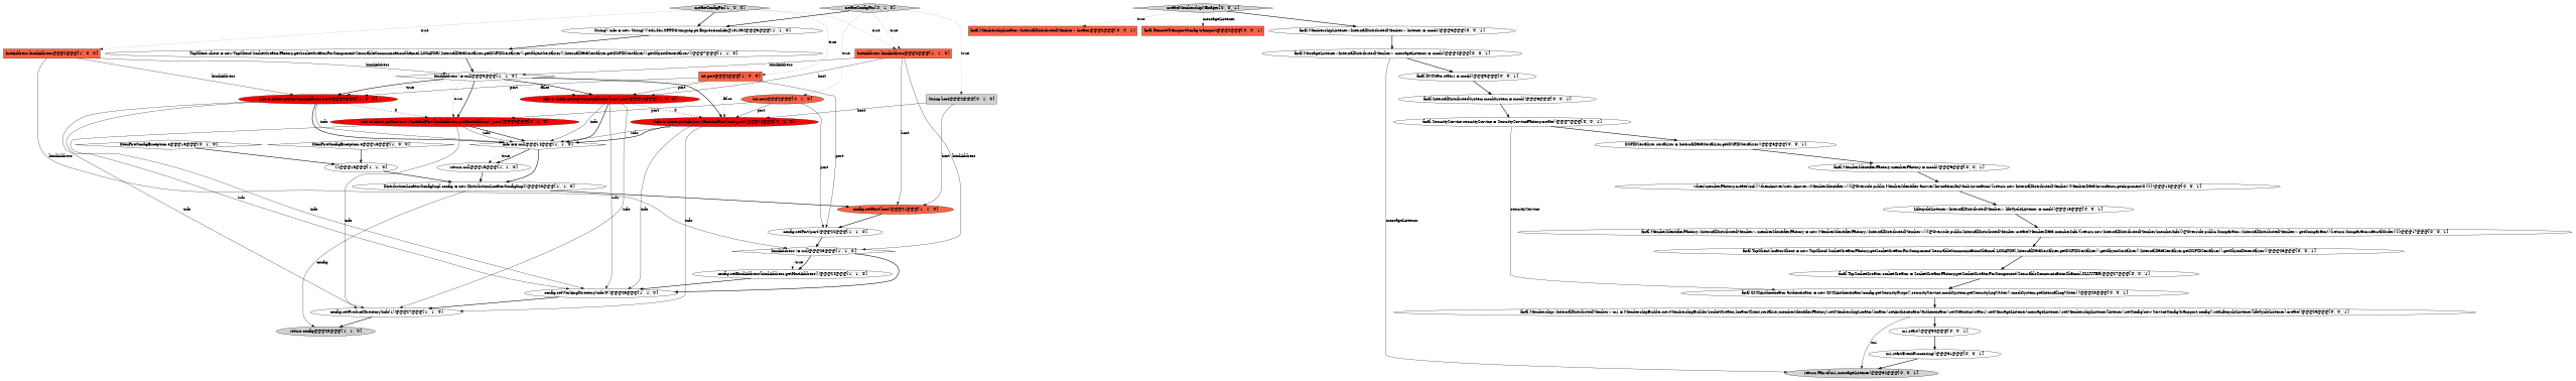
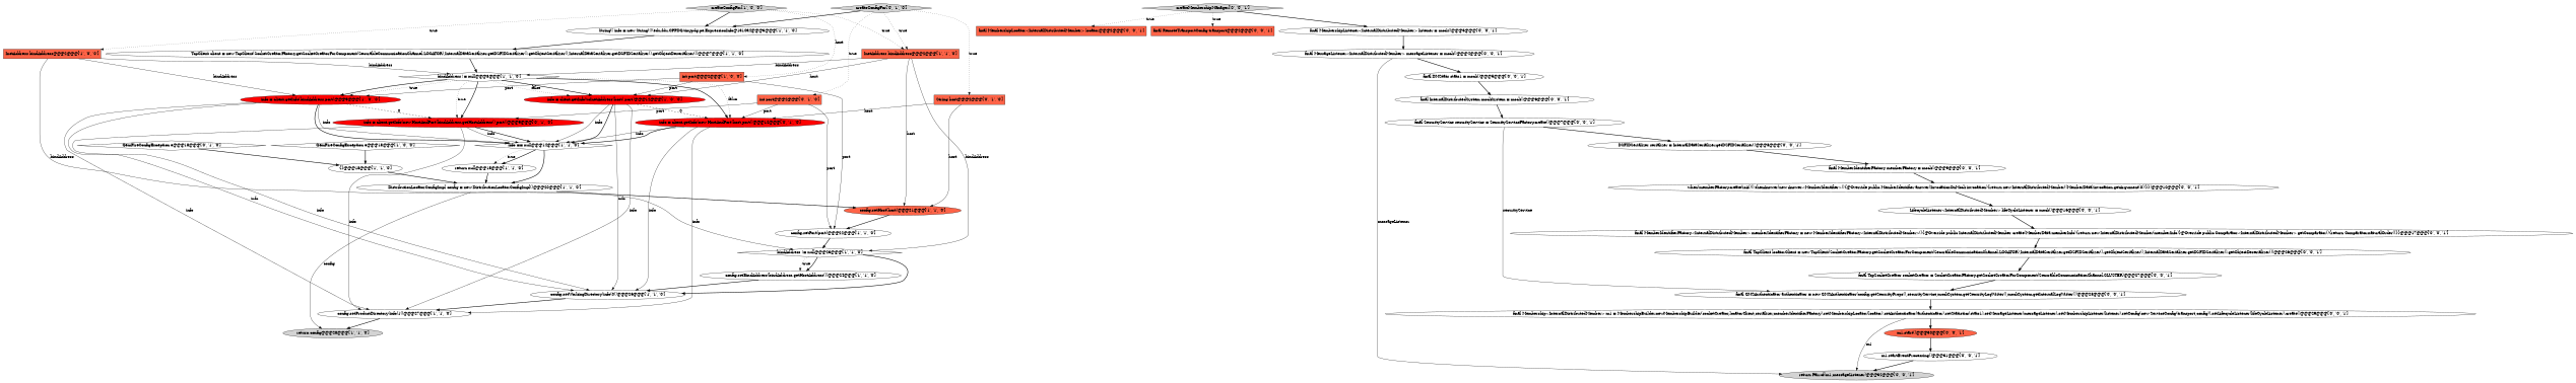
  digraph {
    node [fillcolor=white shape=ellipse style=filled]
    edge [style=bold]
    n1 [label="bindAddress != null@@@8@@@['1', '1', '0']" shape=diamond]
    n2 [fillcolor=red label="info = client.getInfo(new HostAndPort(host,port))@@@12@@@['0', '1', '0']"]
    n3 [fillcolor=red label="info = client.getInfo(toInetAddress(host),port)@@@12@@@['1', '0', '0']"]
    n4 [fillcolor=red label="info = client.getInfo(new HostAndPort(bindAddress.getHostAddress(),port))@@@9@@@['0', '1', '0']"]
    n5 [fillcolor=red label="info = client.getInfo(bindAddress,port)@@@9@@@['1', '0', '0']"]
    n6 [label="info == null@@@14@@@['1', '1', '0']" shape=diamond]
    n7 [label="config.setProductDirectory(info(1()@@@27@@@['1', '1', '0']"]
    n8 [label="config.setWorkingDirectory(info(0()@@@26@@@['1', '1', '0']"]
    n9 [label="DistributionLocatorConfigImpl config = new DistributionLocatorConfigImpl()@@@20@@@['1', '1', '0']"]
    n10 [label="return null@@@15@@@['1', '1', '0']"]
    n11 [fillcolor=tomato label="config.setHost(host)@@@21@@@['1', '1', '0']"]
    n12 [fillcolor=lightgray label="return config@@@28@@@['1', '1', '0']"]
    n13 [label="LifecycleListener<InternalDistributedMember> lifeCycleListener = mock()@@@16@@@['0', '0', '1']"]
    n14 [label="final MemberIdentifierFactory<InternalDistributedMember> memberIdentifierFactory = new MemberIdentifierFactory<InternalDistributedMember>(){@Override public InternalDistributedMember create(MemberData memberInfo){return new InternalDistributedMember(memberInfo)}@Override public Comparator<InternalDistributedMember> getComparator(){return Comparator.naturalOrder()}}@@@17@@@['0', '0', '1']"]
    n15 [label="final TcpClient locatorClient = new TcpClient(SocketCreatorFactory.getSocketCreatorForComponent(SecurableCommunicationChannel.LOCATOR),InternalDataSerializer.getDSFIDSerializer().getObjectSerializer(),InternalDataSerializer.getDSFIDSerializer().getObjectDeserializer())@@@26@@@['0', '0', '1']"]
    n16 [fillcolor=lightgray label="createMembershipManager['0', '0', '1']" shape=diamond]
    n17 [fillcolor=tomato label="final MembershipLocator<InternalDistributedMember> locator@@@2@@@['0', '0', '1']" shape=box]
    n18 [fillcolor=tomato label="final RemoteTransportConfig transport@@@2@@@['0', '0', '1']" shape=box]
    n19 [label="final MembershipListener<InternalDistributedMember> listener = mock()@@@3@@@['0', '0', '1']"]
    n20 [label="final MessageListener<InternalDistributedMember> messageListener = mock()@@@4@@@['0', '0', '1']"]
    n21 [label="final TcpSocketCreator socketCreator = SocketCreatorFactory.getSocketCreatorForComponent(SecurableCommunicationChannel.CLUSTER)@@@27@@@['0', '0', '1']"]
    n22 [label="final GMSAuthenticator authenticator = new GMSAuthenticator(config.getSecurityProps(),securityService,mockSystem.getSecurityLogWriter(),mockSystem.getInternalLogWriter())@@@28@@@['0', '0', '1']"]
    n23 [label="final Membership<InternalDistributedMember> m1 = MembershipBuilder.newMembershipBuilder(socketCreator,locatorClient,serializer,memberIdentifierFactory).setMembershipLocator(locator).setAuthenticator(authenticator).setStatistics(stats1).setMessageListener(messageListener).setMembershipListener(listener).setConfig(new ServiceConfig(transport,config)).setLifecycleListener(lifeCycleListener).create()@@@29@@@['0', '0', '1']"]
    n24 [label="config.setPort(port)@@@22@@@['1', '1', '0']"]
    n25 [label="bindAddress != null@@@23@@@['1', '1', '0']" shape=diamond]
    n26 [label="config.setBindAddress(bindAddress.getHostAddress())@@@24@@@['1', '1', '0']"]
    n27 [fillcolor=lightgray label="return Pair.of(m1,messageListener)@@@32@@@['0', '0', '1']"]
-   n28 [label="m1.start()@@@30@@@['0', '0', '1']"]
+   n28 [fillcolor=tomato label="m1.start()@@@30@@@['0', '0', '1']"]
    n29 [label="final MemberIdentifierFactory memberFactory = mock()@@@9@@@['0', '0', '1']"]
    n30 [label="when(memberFactory.create(isA())).thenAnswer(new Answer<MemberIdentifier>(){@Override public MemberIdentifier answer(InvocationOnMock invocation){return new InternalDistributedMember((MemberData)invocation.getArgument(0))}})@@@10@@@['0', '0', '1']"]
    n31 [label="final DMStats stats1 = mock()@@@5@@@['0', '0', '1']"]
    n32 [label="final InternalDistributedSystem mockSystem = mock()@@@6@@@['0', '0', '1']"]
    n33 [label="m1.startEventProcessing()@@@31@@@['0', '0', '1']"]
    n34 [fillcolor=tomato label="InetAddress bindAddress@@@2@@@['1', '0', '0']" shape=box]
    n35 [label="final SecurityService securityService = SecurityServiceFactory.create()@@@7@@@['0', '0', '1']"]
    n36 [label="DSFIDSerializer serializer = InternalDataSerializer.getDSFIDSerializer()@@@8@@@['0', '0', '1']"]
-   n37 [fillcolor=tomato label="int port@@@2@@@['0', '1', '0']"]
+   n37 [fillcolor=tomato label="int port@@@2@@@['0', '1', '0']" shape=box]
    n38 [fillcolor=tomato label="InetAddress bindAddress@@@2@@@['1', '1', '0']" shape=box]
    n39 [label="TcpClient client = new TcpClient(SocketCreatorFactory.getSocketCreatorForComponent(SecurableCommunicationChannel.LOCATOR),InternalDataSerializer.getDSFIDSerializer().getObjectSerializer(),InternalDataSerializer.getDSFIDSerializer().getObjectDeserializer())@@@7@@@['1', '1', '0']"]
    n40 [label="String(( info = new String((((edu.fdu.CPPDG.tinypdg.pe.ExpressionInfo@1310a4@@@3@@@['1', '1', '0']"]
    n41 [fillcolor=lightgray label="createConfigFor['0', '1', '0']" shape=diamond]
-   n42 [fillcolor=lightgray label="String host@@@2@@@['0', '1', '0']" shape=box]
+   n42 [fillcolor=tomato label="String host@@@2@@@['0', '1', '0']" shape=box]
    n43 [label="GemFireConfigException e@@@18@@@['0', '1', '0']" shape=diamond]
    n44 [label="{}@@@18@@@['1', '1', '0']"]
    n45 [fillcolor=lightgray label="createConfigFor['1', '0', '0']" shape=diamond]
    n46 [fillcolor=tomato label="int port@@@2@@@['1', '0', '0']" shape=box]
    n47 [label="GemFireConfigException e@@@18@@@['1', '0', '0']" shape=diamond]
    n1 -> n2 [label=false style=dotted]
    n1 -> n2
    n1 -> n3
    n1 -> n3 [label=false style=dotted]
    n1 -> n4
    n1 -> n4 [label=true style=dotted]
    n1 -> n5 [label=true style=dotted]
    n1 -> n5
    n2 -> n6
    n2 -> n6 [label=info style=solid]
    n2 -> n7 [label=info style=solid]
    n2 -> n8 [label=info style=solid]
    n3 -> n2 [label=0 style=dashed]
    n3 -> n6
    n3 -> n6 [label=info style=solid]
    n3 -> n7 [label=info style=solid]
    n3 -> n8 [label=info style=solid]
    n4 -> n6
    n4 -> n6 [label=info style=solid]
    n4 -> n7 [label=info style=solid]
    n4 -> n8 [label=info style=solid]
    n5 -> n4 [label=0 style=dashed]
    n5 -> n6 [label=info style=solid]
    n5 -> n6
    n5 -> n7 [label=info style=solid]
    n5 -> n8 [label=info style=solid]
    n6 -> n9
    n6 -> n10 [label=true style=dotted]
    n6 -> n10
    n7 -> n12
    n8 -> n7
    n9 -> n11
    n9 -> n12 [label=config style=solid]
    n10 -> n9
    n11 -> n24
    n13 -> n14
    n14 -> n15
    n15 -> n21
    n16 -> n17 [label=true style=dotted]
-   n16 -> n18 [label=messageListener style=dotted]
+   n16 -> n18 [label=true style=dotted]
    n16 -> n19
    n19 -> n20
    n20 -> n27 [label=messageListener style=solid]
    n20 -> n31
    n21 -> n22
    n22 -> n23
    n23 -> n27 [label=m1 style=solid]
    n23 -> n28
    n24 -> n25
    n25 -> n8
    n25 -> n26
    n25 -> n26 [label=true style=dotted]
    n26 -> n8
    n28 -> n33
    n29 -> n30
    n30 -> n13
    n31 -> n32
    n32 -> n35
    n33 -> n27
    n34 -> n1 [label=bindAddress style=solid]
    n34 -> n5 [label=bindAddress style=solid]
    n34 -> n25 [label=bindAddress style=solid]
    n35 -> n22 [label=securityService style=solid]
    n35 -> n36
    n36 -> n29
    n37 -> n2 [label=port style=solid]
    n37 -> n4 [label=port style=solid]
    n37 -> n24 [label=port style=solid]
    n38 -> n1 [label=bindAddress style=solid]
    n38 -> n3 [label=host style=solid]
    n38 -> n11 [label=host style=solid]
    n38 -> n25 [label=bindAddress style=solid]
    n39 -> n1
    n40 -> n39
    n41 -> n37 [label=true style=dotted]
    n41 -> n38 [label=true style=dotted]
    n41 -> n40
    n41 -> n42 [label=true style=dotted]
    n42 -> n2 [label=host style=solid]
    n42 -> n11 [label=host style=solid]
    n43 -> n44
    n44 -> n9
    n45 -> n34 [label=true style=dotted]
    n45 -> n38 [label=true style=dotted]
    n45 -> n40
-   n45 -> n46 [label=true style=dotted]
+   n45 -> n46 [label=host style=dotted]
    n46 -> n3 [label=port style=solid]
    n46 -> n5 [label=port style=solid]
    n46 -> n24 [label=port style=solid]
    n47 -> n44
  }
